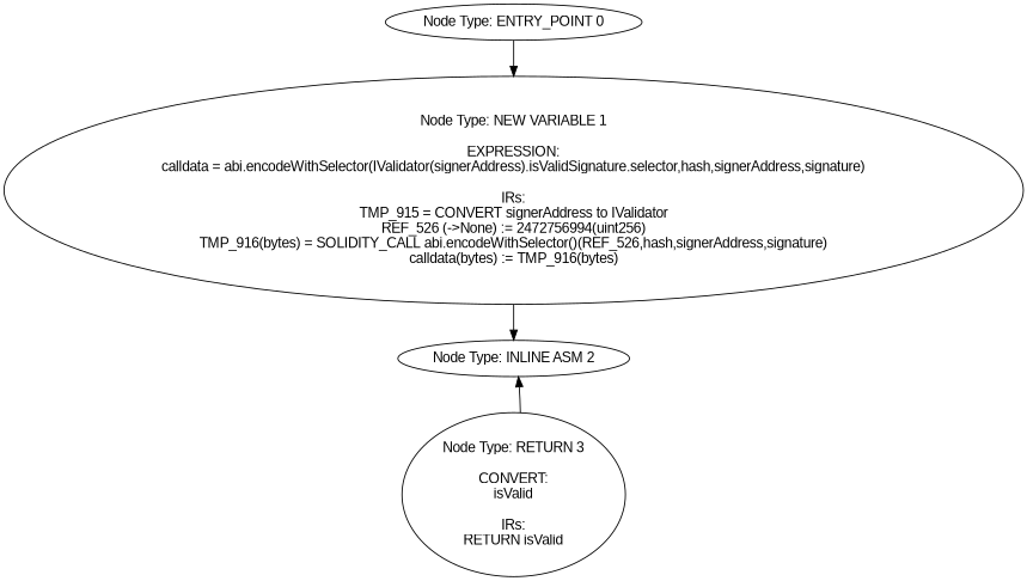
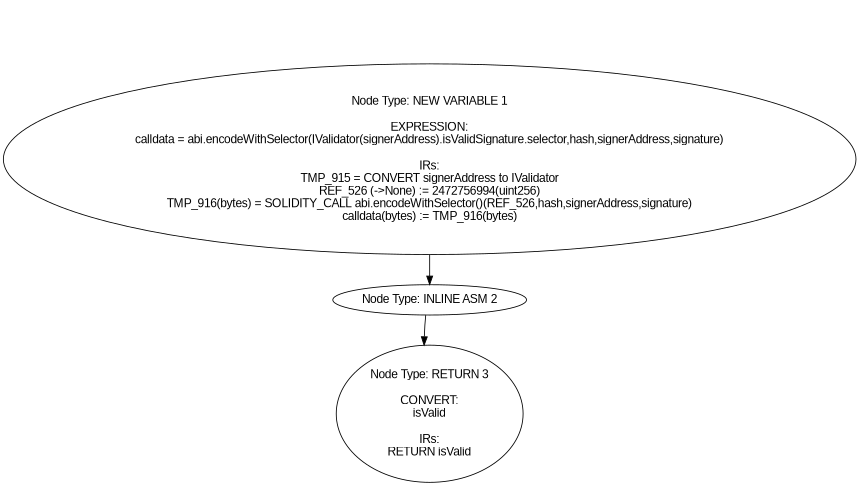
  digraph {
    fontname="Liberation Sans"
    node [fontname="Liberation Sans"]
    edge [fontname="Liberation Sans"]
-   n1 [label="Node Type: ENTRY_POINT 0\n"]
    n2 [label="Node Type: NEW VARIABLE 1\n\nEXPRESSION:\ncalldata = abi.encodeWithSelector(IValidator(signerAddress).isValidSignature.selector,hash,signerAddress,signature)\n\nIRs:\nTMP_915 = CONVERT signerAddress to IValidator\nREF_526 (->None) := 2472756994(uint256)\nTMP_916(bytes) = SOLIDITY_CALL abi.encodeWithSelector()(REF_526,hash,signerAddress,signature)\ncalldata(bytes) := TMP_916(bytes)"]
    n3 [label="Node Type: INLINE ASM 2\n"]
    n4 [label="Node Type: RETURN 3\n\nCONVERT:\nisValid\n\nIRs:\nRETURN isValid"]
-   n1 -> n2
    n2 -> n3
-   n4 -> n3
+   n3 -> n4
  }
